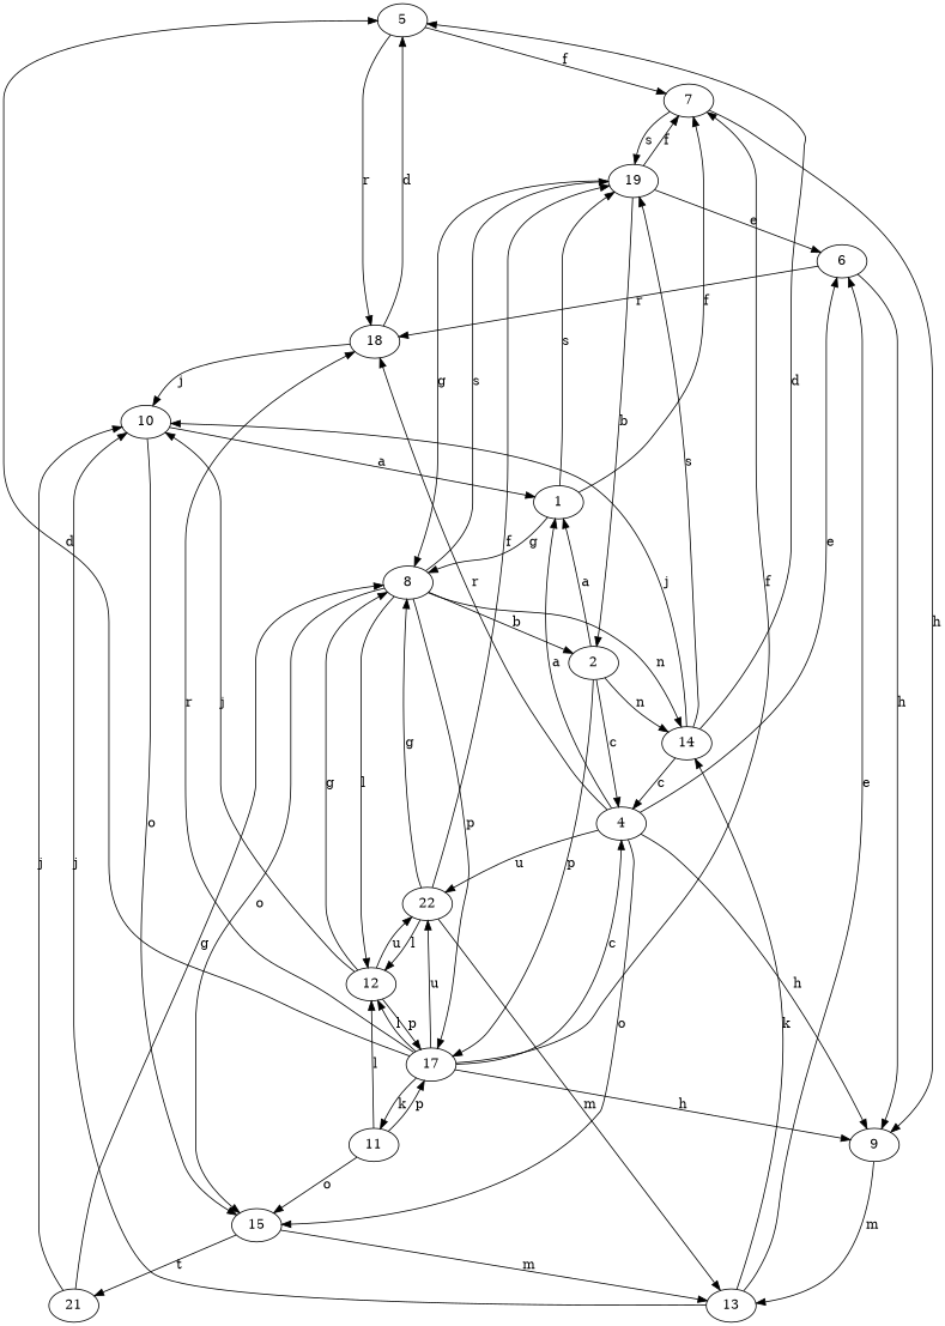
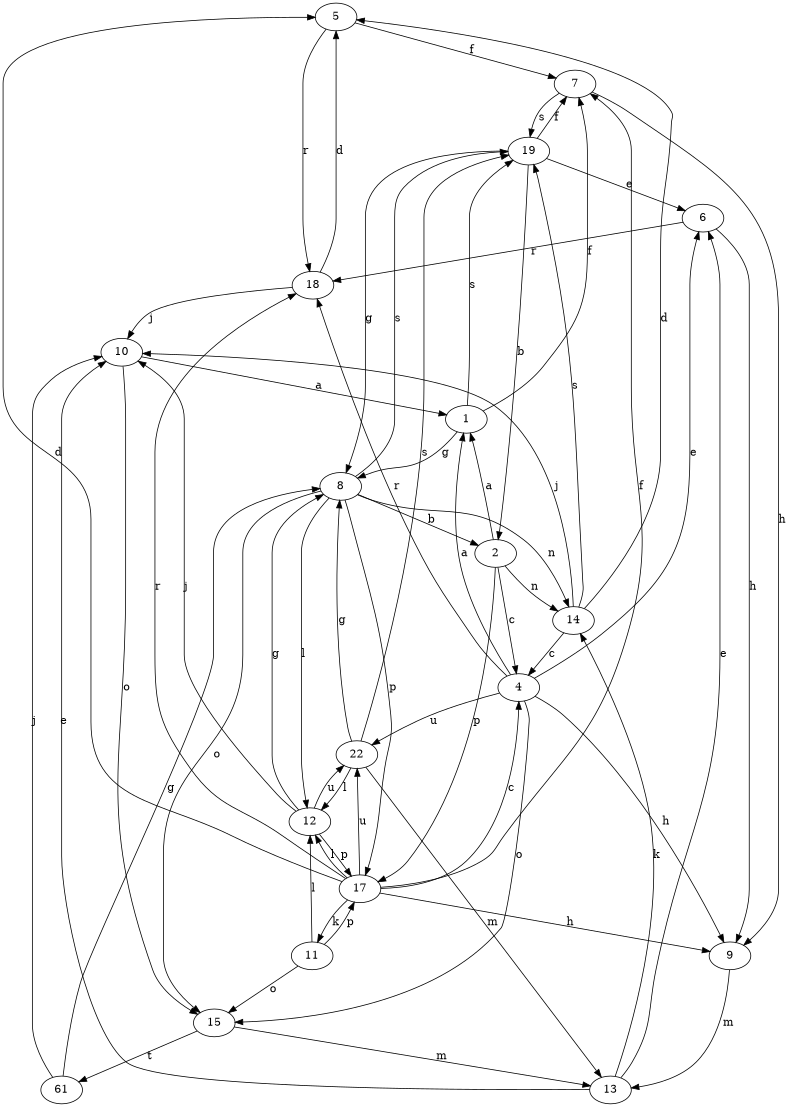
  strict digraph {
    5
    7
    18
-   21
+   21 [label=61]
    8
    10
    1
    19
    9
    12
    2
    17
    15
    14
    22
    6
    4
    11
    13
    5 -> 7 [label=f]
    5 -> 18 [label=r]
    7 -> 19 [label=s]
    7 -> 9 [label=h]
    18 -> 5 [label=d]
    18 -> 10 [label=j]
    21 -> 8 [label=g]
    21 -> 10 [label=j]
    8 -> 19 [label=s]
    8 -> 12 [label=l]
    8 -> 2 [label=b]
    8 -> 17 [label=p]
    8 -> 15 [label=o]
    8 -> 14 [label=n]
    10 -> 1 [label=a]
    10 -> 15 [label=o]
    1 -> 7 [label=f]
    1 -> 8 [label=g]
    1 -> 19 [label=s]
    19 -> 7 [label=f]
    19 -> 8 [label=g]
    19 -> 2 [label=b]
    19 -> 6 [label=e]
    9 -> 13 [label=m]
    12 -> 8 [label=g]
    12 -> 10 [label=j]
    12 -> 17 [label=p]
    12 -> 22 [label=u]
    2 -> 1 [label=a]
    2 -> 17 [label=p]
    2 -> 14 [label=n]
    2 -> 4 [label=c]
    17 -> 5 [label=d]
    17 -> 7 [label=f]
    17 -> 18 [label=r]
    17 -> 9 [label=h]
    17 -> 12 [label=l]
    17 -> 22 [label=u]
    17 -> 4 [label=c]
    17 -> 11 [label=k]
    15 -> 21 [label=t]
    15 -> 13 [label=m]
    14 -> 5 [label=d]
    14 -> 10 [label=j]
    14 -> 19 [label=s]
    14 -> 4 [label=c]
    22 -> 8 [label=g]
-   22 -> 19 [label=f]
+   22 -> 19 [label=s]
    22 -> 12 [label=l]
    22 -> 13 [label=m]
    6 -> 18 [label=r]
    6 -> 9 [label=h]
    4 -> 18 [label=r]
    4 -> 1 [label=a]
    4 -> 9 [label=h]
    4 -> 15 [label=o]
    4 -> 22 [label=u]
    4 -> 6 [label=e]
    11 -> 12 [label=l]
    11 -> 17 [label=p]
    11 -> 15 [label=o]
-   13 -> 10 [label=j]
+   13 -> 10 [label=e]
    13 -> 14 [label=k]
    13 -> 6 [label=e]
  }
